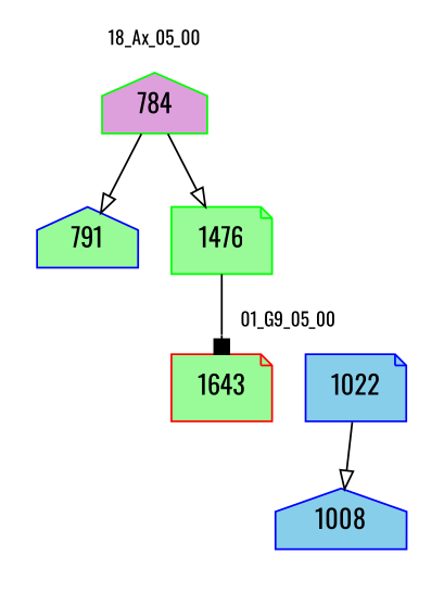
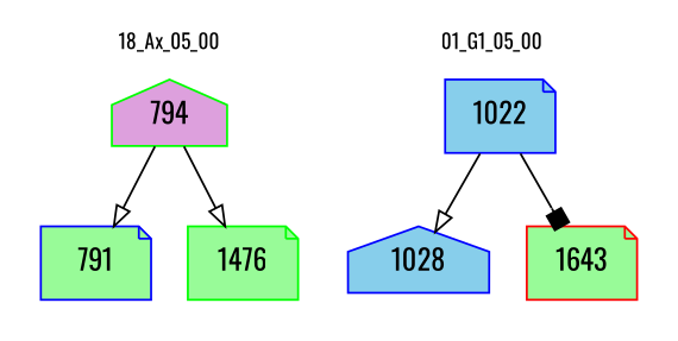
  digraph {
    fontname=Oswald
    node [color=blue fillcolor=palegreen fontname=Oswald shape=house style=filled]
    edge [arrowhead=onormal color=black fontname=Oswald]
-   n1 [color=green fillcolor=plum label=784]
-   n2 [label=791]
+   n1 [color=green fillcolor=plum label=794]
+   n2 [label=791 shape=note]
    n3 [color=green label=1476 shape=note]
    n4 [fillcolor=skyblue label=1022 shape=note]
-   n5 [fillcolor=skyblue label=1008]
+   n5 [fillcolor=skyblue label=1028]
    n6 [color=red label=1643 shape=note]
    subgraph cluster_1 {
      color=white
      fontsize=10
      label="18_Ax_05_00"
      n1
      n2
      n3
    }
    subgraph cluster_2 {
      color=white
      fontsize=10
-     label="01_G9_05_00"
+     label="01_G1_05_00"
      n4
      n5
      n6
    }
    n1 -> n2
    n1 -> n3
    n4 -> n5
-   n3 -> n6 [arrowhead=box]
+   n4 -> n6 [arrowhead=box]
  }
